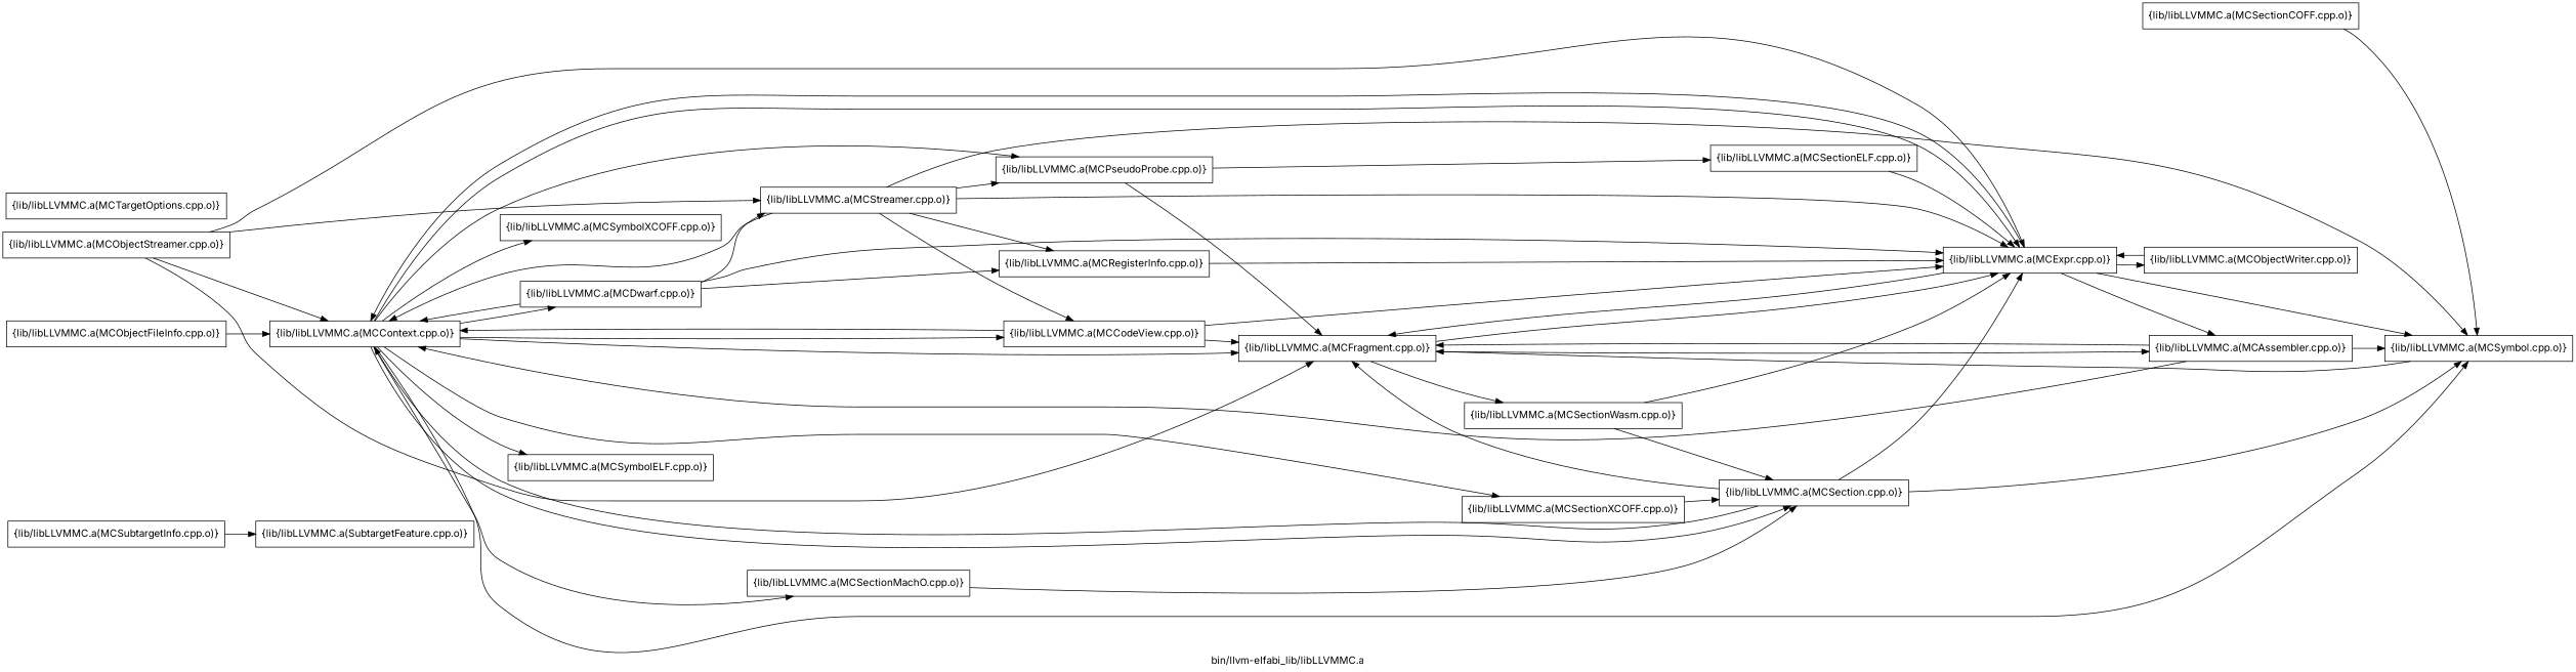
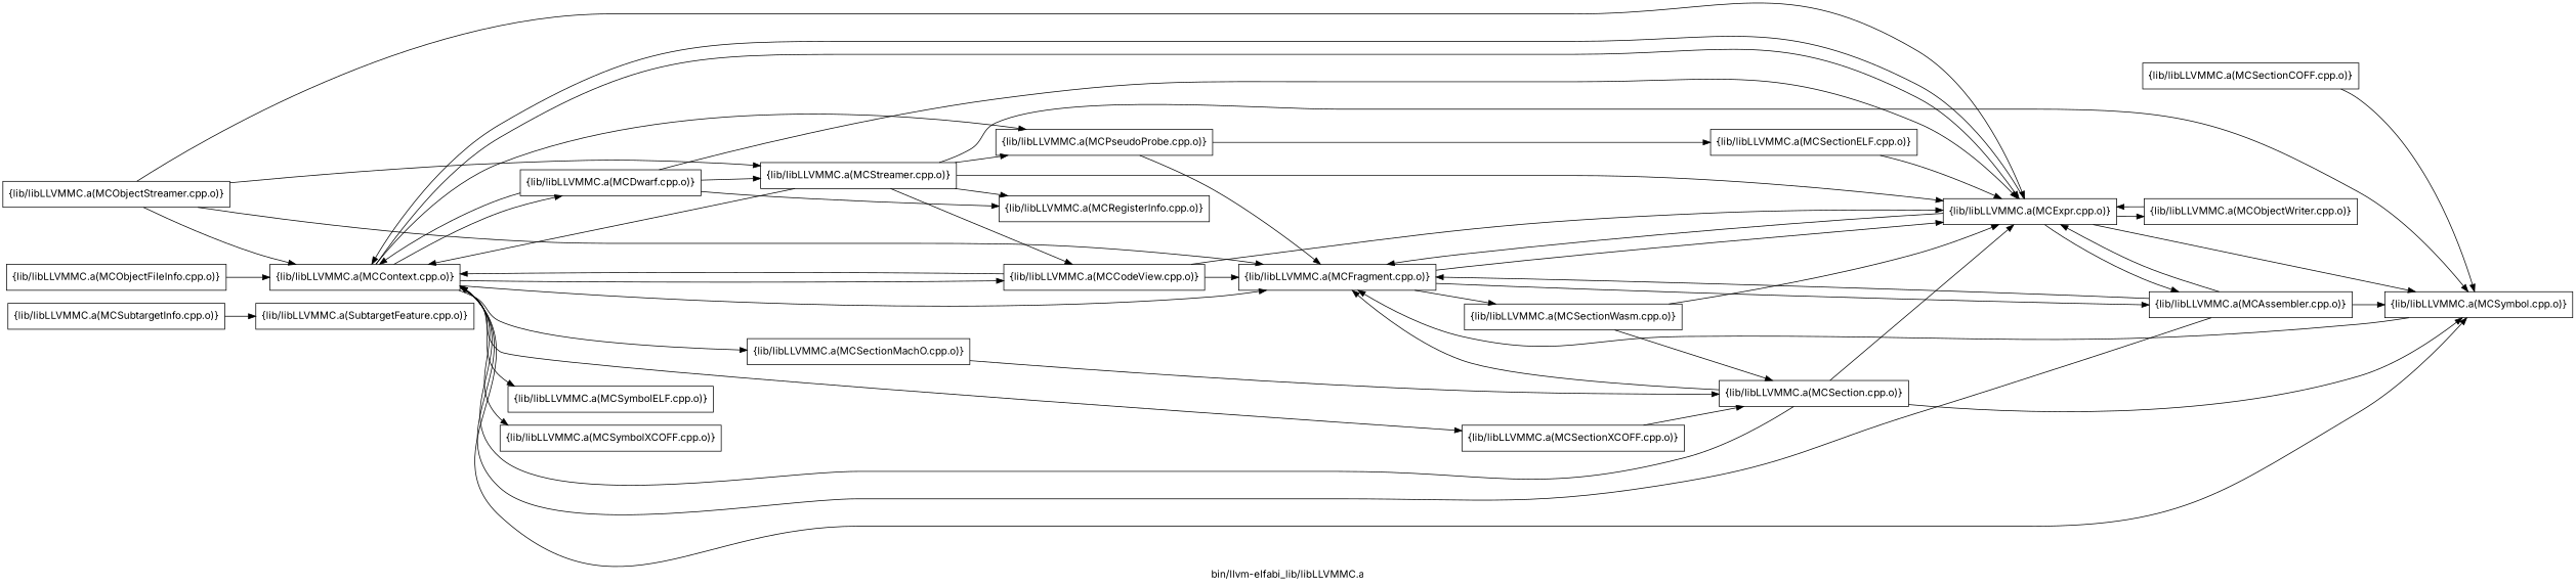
  digraph {
    fontname=Inter
    label="bin/llvm-elfabi_lib/libLLVMMC.a"
    rankdir=LR
    node [fontname=Inter group=0 shape=box]
    edge [fontname=Inter]
    n1 [label="{lib/libLLVMMC.a(SubtargetFeature.cpp.o)}"]
    n2 [label="{lib/libLLVMMC.a(MCContext.cpp.o)}"]
    n3 [label="{lib/libLLVMMC.a(MCCodeView.cpp.o)}"]
    n4 [label="{lib/libLLVMMC.a(MCDwarf.cpp.o)}"]
    n5 [label="{lib/libLLVMMC.a(MCExpr.cpp.o)}"]
    n6 [label="{lib/libLLVMMC.a(MCFragment.cpp.o)}"]
    n7 [label="{lib/libLLVMMC.a(MCPseudoProbe.cpp.o)}"]
    n8 [label="{lib/libLLVMMC.a(MCSection.cpp.o)}"]
    n9 [label="{lib/libLLVMMC.a(MCSectionMachO.cpp.o)}"]
    n10 [label="{lib/libLLVMMC.a(MCSectionXCOFF.cpp.o)}"]
    n11 [label="{lib/libLLVMMC.a(MCSymbol.cpp.o)}"]
    n12 [label="{lib/libLLVMMC.a(MCSymbolELF.cpp.o)}"]
    n13 [label="{lib/libLLVMMC.a(MCSymbolXCOFF.cpp.o)}"]
    n14 [label="{lib/libLLVMMC.a(MCStreamer.cpp.o)}"]
    n15 [label="{lib/libLLVMMC.a(MCRegisterInfo.cpp.o)}"]
    n16 [label="{lib/libLLVMMC.a(MCAssembler.cpp.o)}"]
    n17 [label="{lib/libLLVMMC.a(MCObjectWriter.cpp.o)}"]
    n18 [label="{lib/libLLVMMC.a(MCSectionWasm.cpp.o)}"]
    n19 [label="{lib/libLLVMMC.a(MCSectionELF.cpp.o)}"]
    n20 [label="{lib/libLLVMMC.a(MCObjectFileInfo.cpp.o)}"]
-   n21 [label="{lib/libLLVMMC.a(MCTargetOptions.cpp.o)}"]
    n22 [label="{lib/libLLVMMC.a(MCSectionCOFF.cpp.o)}"]
    n23 [label="{lib/libLLVMMC.a(MCObjectStreamer.cpp.o)}"]
    n24 [label="{lib/libLLVMMC.a(MCSubtargetInfo.cpp.o)}"]
    n2 -> n3
    n2 -> n4
    n2 -> n5
    n2 -> n6
    n2 -> n7
-   n2 -> n8
    n2 -> n9
    n2 -> n10
    n2 -> n11
    n2 -> n12
    n2 -> n13
    n3 -> n2
    n3 -> n5
    n3 -> n6
    n4 -> n2
    n4 -> n5
    n4 -> n14
    n4 -> n15
    n5 -> n2
    n5 -> n6
    n5 -> n11
    n5 -> n16
    n5 -> n17
    n6 -> n5
    n6 -> n16
    n6 -> n18
    n7 -> n6
    n7 -> n19
    n8 -> n2
    n8 -> n5
    n8 -> n6
    n8 -> n11
    n9 -> n8
    n10 -> n8
    n11 -> n6
    n14 -> n2
    n14 -> n3
    n14 -> n5
    n14 -> n7
    n14 -> n11
    n14 -> n15
    n16 -> n2
-   n15 -> n5
+   n16 -> n5
    n16 -> n6
    n16 -> n11
    n17 -> n5
    n18 -> n5
    n18 -> n8
    n19 -> n5
    n20 -> n2
    n22 -> n11
    n23 -> n2
    n23 -> n5
    n23 -> n6
    n23 -> n14
    n24 -> n1
  }
